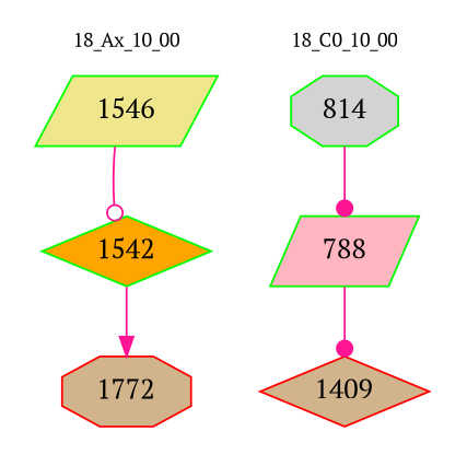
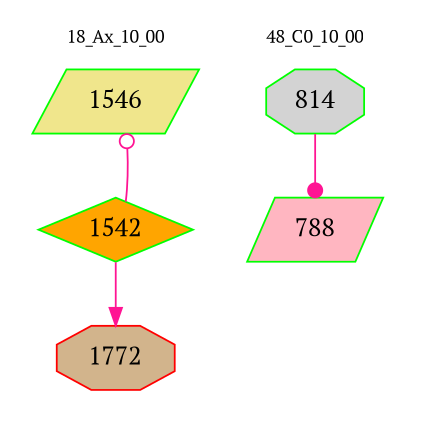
  digraph {
    fontname="PT Serif"
    node [color=green fillcolor=tan fontname="PT Serif" shape=parallelogram style=filled]
    edge [arrowhead=dot color=deeppink fontname="PT Serif"]
    n1 [fillcolor=khaki label=1546]
    n2 [fillcolor=orange label=1542 shape=diamond]
    n3 [color=red label=1772 shape=octagon]
    n4 [fillcolor=lightgrey label=814 shape=octagon]
    n5 [fillcolor=lightpink label=788]
-   n6 [color=red label=1409 shape=diamond]
    subgraph cluster_1 {
      color=white
      fontsize=10
      label="18_Ax_10_00"
      n1
      n2
      n3
    }
    subgraph cluster_2 {
      color=white
      fontsize=10
-     label="18_C0_10_00"
+     label="48_C0_10_00"
      n4
      n5
-     n6
    }
-   n1 -> n2 [arrowhead=odot]
+   n2 -> n1 [arrowhead=odot]
    n2 -> n3 [arrowhead=normal]
    n4 -> n5
-   n5 -> n6
  }
